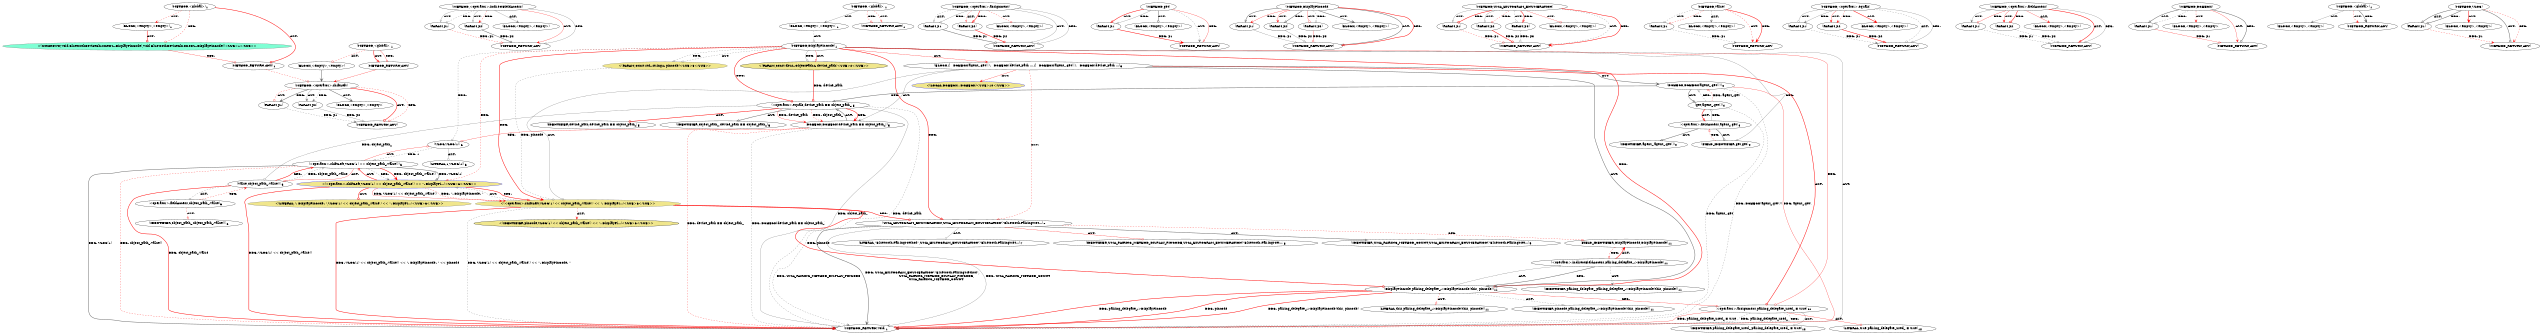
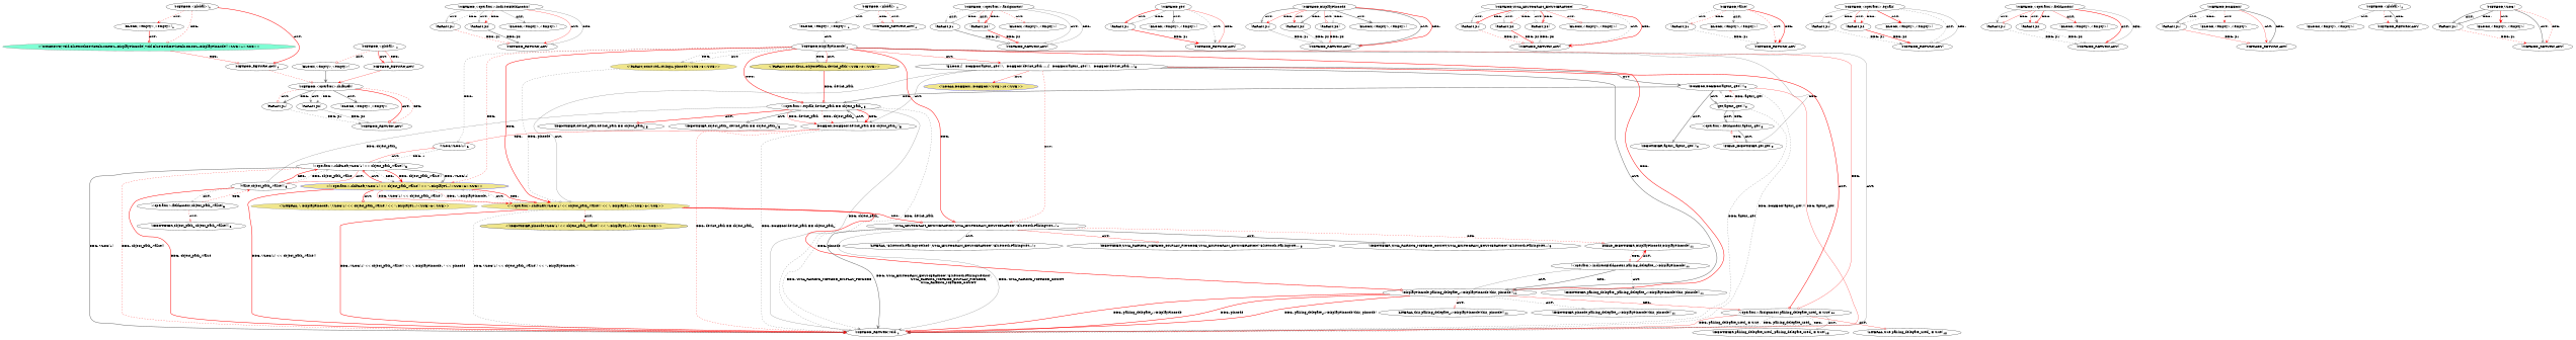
  digraph {
    edge [arrowhead=odot color=red style=dashed]
    n1 [label=<(METHOD,&lt;operator&gt;.shiftLeft)>]
    n2 [label=<(PARAM,p1)>]
    n3 [label=<(PARAM,p2)>]
    n4 [label=<(BLOCK,&lt;empty&gt;,&lt;empty&gt;)>]
    n5 [label=<(METHOD_RETURN,ANY)>]
    n6 [label=<(METHOD,&lt;operator&gt;.indirectFieldAccess)>]
    n7 [label=<(PARAM,p1)>]
    n8 [label=<(PARAM,p2)>]
    n9 [label=<(BLOCK,&lt;empty&gt;,&lt;empty&gt;)>]
    n10 [label=<(METHOD_RETURN,ANY)>]
    n11 [label=<(METHOD,&lt;global&gt;)<SUB>1</SUB>>]
    n12 [label=<(BLOCK,&lt;empty&gt;,&lt;empty&gt;)<SUB>1</SUB>>]
    n13 [label=<(METHOD_RETURN,ANY)<SUB>1</SUB>>]
    n14 [label=<(METHOD,DisplayPinCode)<SUB>1</SUB>>]
    n15 [color=black fillcolor=khaki label="<(PARAM,const dbus::ObjectPath&amp; device_path)<SUB>2</SUB>>" style=filled]
    n16 [color=gray40 fillcolor=khaki label="<(PARAM,const std::string&amp; pincode)<SUB>3</SUB>>" style=filled]
    n17 [label=<(BLOCK,{   DCHECK(agent_.get());   DCHECK(device_path ...,{   DCHECK(agent_.get());   DCHECK(device_path ...)<SUB>3</SUB>>]
    n18 [label=<(FIELD_IDENTIFIER,get,get)<SUB>4</SUB>>]
    n19 [label=<(&lt;operator&gt;.equals,device_path == object_path_)<SUB>5</SUB>>]
    n20 [color=gray40 fillcolor=khaki label="<(&lt;operator&gt;.shiftLeft,VLOG(1) &lt;&lt; object_path_.value() &lt;&lt; &quot;: DisplayPi...)<SUB>6</SUB>>" style=filled]
    n21 [color=blue fillcolor=khaki label="<(&lt;operator&gt;.shiftLeft,VLOG(1) &lt;&lt; object_path_.value() &lt;&lt; &quot;: DisplayPi...)<SUB>6</SUB>>" style=filled]
    n22 [label=<(VLOG,VLOG(1))<SUB>6</SUB>>]
    n23 [label=<(UMA_HISTOGRAM_ENUMERATION,UMA_HISTOGRAM_ENUMERATION(&quot;Bluetooth.PairingMet...)<SUB>7</SUB>>]
    n24 [label=<(DisplayPinCode,pairing_delegate_-&gt;DisplayPinCode(this, pincode))<SUB>11</SUB>>]
    n25 [label=<(&lt;operator&gt;.assignment,pairing_delegate_used_ = true)<SUB>52</SUB>>]
    n26 [label=<(METHOD_RETURN,void)<SUB>1</SUB>>]
    n27 [label=<(DCHECK,DCHECK(agent_.get()))<SUB>4</SUB>>]
    n28 [label=<(DCHECK,DCHECK(device_path == object_path_))<SUB>5</SUB>>]
    n29 [color=blue fillcolor=khaki label="<(LOCAL,DCHECK : DCHECK)<SUB>10</SUB>>" style=filled]
    n30 [label=<(&lt;operator&gt;.fieldAccess,agent_.get)<SUB>4</SUB>>]
    n31 [label=<(IDENTIFIER,device_path,device_path == object_path_)<SUB>5</SUB>>]
    n32 [label=<(IDENTIFIER,object_path_,device_path == object_path_)<SUB>5</SUB>>]
    n33 [label=<(value,object_path_.value())<SUB>6</SUB>>]
    n34 [color=black fillcolor=khaki label="<(IDENTIFIER,pincode,VLOG(1) &lt;&lt; object_path_.value() &lt;&lt; &quot;: DisplayPi...)<SUB>6</SUB>>" style=filled]
    n35 [label=<(&lt;operator&gt;.shiftLeft,VLOG(1) &lt;&lt; object_path_.value())<SUB>6</SUB>>]
    n36 [color=gray40 fillcolor=khaki label="<(LITERAL,&quot;: DisplayPinCode: &quot;,VLOG(1) &lt;&lt; object_path_.value() &lt;&lt; &quot;: DisplayPi...)<SUB>6</SUB>>" style=filled]
-   n37 [label=<(LITERAL,1,VLOG(1))<SUB>6</SUB>>]
    n38 [label=<(LITERAL,&quot;Bluetooth.PairingMethod&quot;,UMA_HISTOGRAM_ENUMERATION(&quot;Bluetooth.PairingMet...)<SUB>7</SUB>>]
    n39 [label=<(IDENTIFIER,UMA_PAIRING_METHOD_DISPLAY_PINCODE,UMA_HISTOGRAM_ENUMERATION(&quot;Bluetooth.PairingMet...)<SUB>8</SUB>>]
    n40 [label=<(IDENTIFIER,UMA_PAIRING_METHOD_COUNT,UMA_HISTOGRAM_ENUMERATION(&quot;Bluetooth.PairingMet...)<SUB>9</SUB>>]
    n41 [label=<(FIELD_IDENTIFIER,DisplayPinCode,DisplayPinCode)<SUB>11</SUB>>]
    n42 [label=<(&lt;operator&gt;.indirectFieldAccess,pairing_delegate_-&gt;DisplayPinCode)<SUB>11</SUB>>]
    n43 [label=<(LITERAL,this,pairing_delegate_-&gt;DisplayPinCode(this, pincode))<SUB>11</SUB>>]
    n44 [label=<(IDENTIFIER,pincode,pairing_delegate_-&gt;DisplayPinCode(this, pincode))<SUB>11</SUB>>]
    n45 [label=<(IDENTIFIER,pairing_delegate_used_,pairing_delegate_used_ = true)<SUB>12</SUB>>]
    n46 [label=<(LITERAL,true,pairing_delegate_used_ = true)<SUB>12</SUB>>]
    n47 [label=<(get,agent_.get())<SUB>4</SUB>>]
    n48 [label=<(IDENTIFIER,agent_,agent_.get())<SUB>4</SUB>>]
    n49 [label=<(&lt;operator&gt;.fieldAccess,object_path_.value)<SUB>6</SUB>>]
    n50 [label=<(IDENTIFIER,object_path_,object_path_.value())<SUB>6</SUB>>]
    n51 [label=<(IDENTIFIER,pairing_delegate_,pairing_delegate_-&gt;DisplayPinCode(this, pincode))<SUB>11</SUB>>]
    n52 [label=<(METHOD,&lt;operator&gt;.assignment)>]
    n53 [label=<(PARAM,p1)>]
    n54 [label=<(PARAM,p2)>]
    n55 [label=<(BLOCK,&lt;empty&gt;,&lt;empty&gt;)>]
    n56 [label=<(METHOD_RETURN,ANY)>]
    n57 [label=<(METHOD,get)>]
    n58 [label=<(PARAM,p1)>]
    n59 [label=<(BLOCK,&lt;empty&gt;,&lt;empty&gt;)>]
    n60 [label=<(METHOD_RETURN,ANY)>]
    n61 [label=<(METHOD,DisplayPinCode)>]
    n62 [label=<(PARAM,p1)>]
    n63 [label=<(PARAM,p2)>]
    n64 [label=<(PARAM,p3)>]
    n65 [label=<(BLOCK,&lt;empty&gt;,&lt;empty&gt;)>]
    n66 [label=<(METHOD_RETURN,ANY)>]
    n67 [label=<(METHOD,UMA_HISTOGRAM_ENUMERATION)>]
    n68 [label=<(PARAM,p1)>]
    n69 [label=<(PARAM,p2)>]
    n70 [label=<(PARAM,p3)>]
    n71 [label=<(BLOCK,&lt;empty&gt;,&lt;empty&gt;)>]
    n72 [label=<(METHOD_RETURN,ANY)>]
    n73 [label=<(METHOD,value)>]
    n74 [label=<(PARAM,p1)>]
    n75 [label=<(BLOCK,&lt;empty&gt;,&lt;empty&gt;)>]
    n76 [label=<(METHOD_RETURN,ANY)>]
    n77 [label=<(METHOD,&lt;operator&gt;.equals)>]
    n78 [label=<(PARAM,p1)>]
    n79 [label=<(PARAM,p2)>]
    n80 [label=<(BLOCK,&lt;empty&gt;,&lt;empty&gt;)>]
    n81 [label=<(METHOD_RETURN,ANY)>]
    n82 [label=<(METHOD,&lt;operator&gt;.fieldAccess)>]
    n83 [label=<(PARAM,p1)>]
    n84 [label=<(PARAM,p2)>]
    n85 [label=<(BLOCK,&lt;empty&gt;,&lt;empty&gt;)>]
    n86 [label=<(METHOD_RETURN,ANY)>]
    n87 [label=<(METHOD,DCHECK)>]
    n88 [label=<(PARAM,p1)>]
    n89 [label=<(BLOCK,&lt;empty&gt;,&lt;empty&gt;)>]
    n90 [label=<(METHOD_RETURN,ANY)>]
    n91 [label=<(METHOD,&lt;global&gt;)<SUB>1</SUB>>]
    n92 [label=<(BLOCK,&lt;empty&gt;,&lt;empty&gt;)>]
    n93 [label=<(METHOD_RETURN,ANY)>]
    n94 [label=<(METHOD,VLOG)>]
    n95 [label=<(PARAM,p1)>]
    n96 [label=<(BLOCK,&lt;empty&gt;,&lt;empty&gt;)>]
    n97 [label=<(METHOD_RETURN,ANY)>]
    n98 [label=<(METHOD,&lt;global&gt;)<SUB>1</SUB>>]
    n99 [label=<(BLOCK,&lt;empty&gt;,&lt;empty&gt;)<SUB>1</SUB>>]
    n100 [color=gray40 fillcolor=aquamarine label="<(UNKNOWN,void BluetoothDeviceChromeOS::DisplayPinCode(,void BluetoothDeviceChromeOS::DisplayPinCode()<SUB>1</SUB>>" style=filled]
    n101 [label=<(METHOD_RETURN,ANY)<SUB>1</SUB>>]
    n102 [label=<(METHOD,&lt;global&gt;)<SUB>1</SUB>>]
    n103 [label=<(BLOCK,&lt;empty&gt;,&lt;empty&gt;)>]
    n104 [label=<(METHOD_RETURN,ANY)>]
    n1 -> n2 [label="AST: "]
    n1 -> n2 [arrowhead=vee color=gray40 label="DDG: " style=bold]
    n1 -> n3 [arrowhead=vee color=gray40 label="AST: " style=solid]
    n1 -> n3 [arrowhead=vee color=gray40 label="DDG: "]
    n1 -> n4 [arrowhead=vee color=gray40 label="AST: " style=bold]
    n1 -> n5 [label="AST: " style=bold]
    n1 -> n5 [label="CFG: "]
    n2 -> n5 [arrowhead=vee color=gray40 label="DDG: p1"]
    n3 -> n5 [arrowhead=onormal color=gray40 label="DDG: p2" style=solid]
    n6 -> n7 [arrowhead=onormal color=gray40 label="AST: " style=solid]
    n6 -> n7 [color=gray40 label="DDG: "]
    n6 -> n8 [arrowhead=onormal color=gray40 label="AST: " style=solid]
    n6 -> n8 [arrowhead=vee label="DDG: "]
    n6 -> n9 [arrowhead=vee color=gray40 label="AST: " style=solid]
    n6 -> n10 [arrowhead=vee label="AST: " style=solid]
    n6 -> n10 [arrowhead=onormal color=gray40 label="CFG: " style=solid]
    n7 -> n10 [arrowhead=onormal label="DDG: p1"]
    n8 -> n10 [color=gray40 label="DDG: p2" style=bold]
    n11 -> n12 [arrowhead=vee color=gray40 label="AST: " style=solid]
    n11 -> n13 [arrowhead=onormal label="AST: "]
    n11 -> n13 [arrowhead=onormal label="CFG: "]
    n12 -> n14 [color=gray40 label="AST: "]
    n14 -> n15 [arrowhead=onormal label="AST: " style=solid]
    n14 -> n15 [arrowhead=onormal color=gray40 label="DDG: " style=solid]
    n14 -> n16 [arrowhead=onormal color=gray40 label="AST: "]
    n14 -> n16 [arrowhead=onormal color=gray40 label="DDG: "]
    n14 -> n17 [arrowhead=vee label="AST: " style=solid]
    n14 -> n18 [arrowhead=onormal color=gray40 label="CFG: " style=solid]
    n14 -> n19 [label="DDG: " style=bold]
    n14 -> n20 [arrowhead=vee label="DDG: " style=bold]
    n14 -> n21 [arrowhead=onormal label="DDG: "]
    n14 -> n22 [color=gray40 label="DDG: "]
    n14 -> n23 [arrowhead=onormal label="DDG: " style=bold]
    n14 -> n24 [label="DDG: " style=bold]
    n14 -> n25 [label="DDG: " style=solid]
    n14 -> n26 [arrowhead=vee color=gray40 label="AST: " style=solid]
    n15 -> n19 [label="DDG: device_path" style=bold]
    n16 -> n20 [color=gray40 label="DDG: pincode"]
    n17 -> n20 [color=gray40 label="AST: " style=solid]
    n17 -> n23 [arrowhead=onormal label="AST: "]
    n17 -> n24 [arrowhead=vee color=gray40 label="AST: " style=bold]
    n17 -> n25 [label="AST: " style=bold]
    n17 -> n27 [arrowhead=vee color=gray40 label="AST: " style=bold]
    n17 -> n28 [arrowhead=vee color=gray40 label="AST: " style=solid]
    n17 -> n29 [arrowhead=vee label="AST: " style=solid]
    n18 -> n30 [arrowhead=onormal label="CFG: "]
    n19 -> n26 [color=gray40 label="DDG: device_path"]
    n19 -> n26 [arrowhead=onormal color=gray40 label="DDG: object_path_" style=solid]
    n19 -> n28 [arrowhead=vee label="CFG: " style=bold]
    n19 -> n28 [arrowhead=vee label="DDG: device_path" style=solid]
    n19 -> n28 [arrowhead=vee label="DDG: object_path_"]
    n19 -> n31 [label="AST: " style=bold]
    n19 -> n32 [arrowhead=onormal color=gray40 label="AST: " style=bold]
    n19 -> n33 [color=gray40 label="DDG: object_path_" style=solid]
    n20 -> n21 [arrowhead=onormal color=gray40 label="AST: "]
    n20 -> n23 [label="CFG: " style=bold]
    n20 -> n24 [label="DDG: pincode" style=bold]
    n20 -> n26 [color=gray40 label="DDG: VLOG(1) &lt;&lt; object_path_.value() &lt;&lt; &quot;: DisplayPinCode: &quot;"]
    n20 -> n26 [arrowhead=vee label="DDG: VLOG(1) &lt;&lt; object_path_.value() &lt;&lt; &quot;: DisplayPinCode: &quot; &lt;&lt; pincode" style=bold]
    n20 -> n34 [arrowhead=vee label="AST: "]
    n21 -> n20 [arrowhead=onormal label="CFG: " style=bold]
    n21 -> n20 [arrowhead=vee label="DDG: VLOG(1) &lt;&lt; object_path_.value()" style=solid]
    n21 -> n20 [arrowhead=vee label="DDG: &quot;: DisplayPinCode: &quot;"]
    n21 -> n26 [arrowhead=onormal label="DDG: VLOG(1) &lt;&lt; object_path_.value()" style=bold]
    n21 -> n35 [label="AST: " style=bold]
    n21 -> n36 [label="AST: " style=bold]
    n22 -> n35 [arrowhead=onormal color=gray40 label="DDG: 1"]
-   n22 -> n37 [color=gray40 label="AST: " style=solid]
    n23 -> n26 [arrowhead=vee color=gray40 label="DDG: UMA_PAIRING_METHOD_DISPLAY_PINCODE"]
    n23 -> n26 [arrowhead=vee color=gray40 label="DDG: UMA_HISTOGRAM_ENUMERATION(&quot;Bluetooth.PairingMethod&quot;,\n                            UMA_PAIRING_METHOD_DISPLAY_PINCODE,\n                            UMA_PAIRING_METHOD_COUNT)" style=bold]
    n23 -> n26 [arrowhead=vee color=gray40 label="DDG: UMA_PAIRING_METHOD_COUNT" style=solid]
    n23 -> n38 [color=gray40 label="AST: " style=solid]
    n23 -> n39 [label="AST: " style=solid]
    n23 -> n40 [arrowhead=onormal color=gray40 label="AST: " style=bold]
    n23 -> n41 [arrowhead=onormal label="CFG: "]
    n24 -> n25 [arrowhead=onormal label="CFG: " style=solid]
    n24 -> n26 [label="DDG: pairing_delegate_-&gt;DisplayPinCode" style=bold]
    n24 -> n26 [label="DDG: pincode" style=bold]
    n24 -> n26 [arrowhead=vee label="DDG: pairing_delegate_-&gt;DisplayPinCode(this, pincode)" style=bold]
    n24 -> n42 [color=gray40 label="AST: " style=solid]
    n24 -> n43 [arrowhead=onormal label="AST: "]
    n24 -> n44 [arrowhead=onormal color=gray40 label="AST: "]
    n25 -> n26 [arrowhead=onormal color=gray40 label="CFG: "]
    n25 -> n26 [label="DDG: pairing_delegate_used_ = true" style=solid]
    n25 -> n26 [arrowhead=onormal color=gray40 label="DDG: pairing_delegate_used_"]
    n25 -> n45 [color=gray40 label="AST: " style=solid]
    n25 -> n46 [label="AST: " style=solid]
    n27 -> n19 [arrowhead=onormal color=gray40 label="CFG: " style=bold]
    n27 -> n26 [arrowhead=onormal label="DDG: agent_.get()" style=solid]
    n27 -> n26 [color=gray40 label="DDG: DCHECK(agent_.get())"]
    n27 -> n47 [arrowhead=onormal color=gray40 label="AST: " style=bold]
    n28 -> n19 [arrowhead=onormal color=gray40 label="AST: " style=bold]
    n28 -> n22 [label="CFG: " style=solid]
    n28 -> n26 [arrowhead=onormal label="DDG: device_path == object_path_"]
    n28 -> n26 [arrowhead=vee color=gray40 label="DDG: DCHECK(device_path == object_path_)"]
    n30 -> n18 [color=gray40 label="AST: " style=bold]
    n30 -> n47 [color=gray40 label="CFG: " style=solid]
-   n30 -> n48 [arrowhead=onormal color=gray40 label="AST: " style=bold]
+   n27 -> n48 [arrowhead=onormal color=gray40 label="AST: " style=bold]
    n33 -> n26 [label="DDG: object_path_.value" style=bold]
    n33 -> n35 [arrowhead=onormal label="CFG: " style=bold]
    n33 -> n35 [arrowhead=onormal color=gray40 label="DDG: object_path_.value"]
    n33 -> n49 [color=gray40 label="AST: "]
    n35 -> n21 [arrowhead=vee color=gray40 label="CFG: "]
    n35 -> n21 [arrowhead=onormal color=gray40 label="DDG: VLOG(1)" style=bold]
    n35 -> n21 [arrowhead=vee label="DDG: object_path_.value()" style=bold]
    n35 -> n22 [arrowhead=onormal label="AST: " style=solid]
    n35 -> n26 [arrowhead=onormal color=gray40 label="DDG: VLOG(1)" style=bold]
    n35 -> n26 [arrowhead=vee label="DDG: object_path_.value()"]
    n35 -> n33 [arrowhead=onormal label="AST: " style=solid]
    n41 -> n42 [arrowhead=onormal label="CFG: "]
    n42 -> n24 [arrowhead=onormal color=gray40 label="CFG: " style=bold]
    n42 -> n41 [arrowhead=vee label="AST: " style=bold]
    n42 -> n51 [arrowhead=vee color=gray40 label="AST: "]
    n47 -> n26 [color=gray40 label="DDG: agent_.get"]
    n47 -> n27 [arrowhead=onormal color=gray40 label="CFG: "]
    n47 -> n27 [label="DDG: agent_.get"]
-   n47 -> n30 [arrowhead=onormal label="AST: " style=bold]
+   n47 -> n30 [arrowhead=onormal color=gray40 label="AST: " style=bold]
    n49 -> n33 [arrowhead=vee label="CFG: "]
    n49 -> n50 [arrowhead=onormal label="AST: "]
    n52 -> n53 [arrowhead=onormal color=gray40 label="AST: "]
    n52 -> n53 [arrowhead=onormal color=gray40 label="DDG: " style=solid]
    n52 -> n54 [arrowhead=onormal label="AST: "]
    n52 -> n54 [arrowhead=onormal label="DDG: " style=bold]
    n52 -> n55 [label="AST: "]
    n52 -> n56 [arrowhead=onormal color=gray40 label="AST: " style=solid]
    n52 -> n56 [color=gray40 label="CFG: " style=solid]
    n53 -> n56 [color=gray40 label="DDG: p1" style=bold]
    n54 -> n56 [label="DDG: p2" style=bold]
    n57 -> n58 [arrowhead=onormal label="AST: " style=bold]
    n57 -> n58 [arrowhead=onormal color=gray40 label="DDG: " style=solid]
    n57 -> n59 [color=gray40 label="AST: " style=bold]
    n57 -> n60 [arrowhead=vee color=gray40 label="AST: "]
    n57 -> n60 [arrowhead=onormal label="CFG: " style=solid]
    n58 -> n60 [arrowhead=vee label="DDG: p1" style=bold]
    n61 -> n62 [arrowhead=onormal color=gray40 label="AST: " style=bold]
    n61 -> n62 [arrowhead=vee label="DDG: " style=solid]
    n61 -> n63 [arrowhead=vee label="AST: " style=solid]
    n61 -> n63 [arrowhead=onormal color=gray40 label="DDG: " style=bold]
    n61 -> n64 [label="AST: " style=solid]
    n61 -> n64 [color=gray40 label="DDG: "]
    n61 -> n65 [arrowhead=vee color=gray40 label="AST: " style=bold]
    n61 -> n66 [arrowhead=onormal color=gray40 label="AST: " style=bold]
    n61 -> n66 [arrowhead=onormal label="CFG: " style=bold]
    n62 -> n66 [arrowhead=onormal color=gray40 label="DDG: p1" style=solid]
    n63 -> n66 [arrowhead=onormal color=gray40 label="DDG: p2" style=solid]
    n64 -> n66 [label="DDG: p3" style=solid]
    n67 -> n68 [arrowhead=onormal color=gray40 label="AST: " style=solid]
    n67 -> n68 [label="DDG: " style=bold]
    n67 -> n69 [color=gray40 label="AST: " style=solid]
    n67 -> n69 [label="DDG: "]
    n67 -> n70 [color=gray40 label="AST: "]
    n67 -> n70 [arrowhead=onormal label="DDG: " style=bold]
    n67 -> n71 [label="AST: " style=solid]
    n67 -> n72 [arrowhead=vee color=gray40 label="AST: "]
    n67 -> n72 [arrowhead=vee label="CFG: " style=bold]
    n68 -> n72 [label="DDG: p1"]
    n69 -> n72 [label="DDG: p2" style=bold]
    n70 -> n72 [color=gray40 label="DDG: p3"]
    n73 -> n74 [color=gray40 label="AST: "]
    n73 -> n74 [label="DDG: "]
    n73 -> n75 [arrowhead=vee color=gray40 label="AST: "]
    n73 -> n76 [arrowhead=vee label="AST: "]
    n73 -> n76 [arrowhead=vee label="CFG: " style=bold]
    n74 -> n76 [arrowhead=vee color=gray40 label="DDG: p1"]
    n77 -> n78 [color=gray40 label="AST: " style=solid]
    n77 -> n78 [arrowhead=vee color=gray40 label="DDG: " style=solid]
    n77 -> n79 [arrowhead=vee label="AST: " style=solid]
    n77 -> n79 [arrowhead=vee label="DDG: "]
    n77 -> n80 [arrowhead=vee label="AST: " style=bold]
    n77 -> n81 [color=gray40 label="AST: "]
    n77 -> n81 [arrowhead=onormal color=gray40 label="CFG: " style=solid]
    n78 -> n81 [arrowhead=vee color=gray40 label="DDG: p1"]
    n79 -> n81 [arrowhead=onormal label="DDG: p2" style=bold]
    n82 -> n83 [arrowhead=vee color=gray40 label="AST: " style=solid]
    n82 -> n83 [label="DDG: " style=solid]
    n82 -> n84 [arrowhead=vee label="AST: " style=solid]
    n82 -> n84 [label="DDG: " style=bold]
    n82 -> n85 [arrowhead=vee label="AST: " style=solid]
    n82 -> n86 [arrowhead=onormal label="AST: " style=bold]
    n82 -> n86 [arrowhead=onormal color=gray40 label="CFG: " style=solid]
    n83 -> n86 [arrowhead=onormal color=gray40 label="DDG: p1"]
    n84 -> n86 [color=gray40 label="DDG: p2"]
    n87 -> n88 [arrowhead=onormal color=gray40 label="AST: " style=bold]
    n87 -> n88 [arrowhead=onormal color=gray40 label="DDG: "]
    n87 -> n89 [arrowhead=vee label="AST: "]
    n87 -> n90 [arrowhead=vee label="AST: " style=solid]
    n87 -> n90 [color=gray40 label="CFG: " style=bold]
    n88 -> n90 [arrowhead=onormal label="DDG: p1" style=solid]
    n91 -> n92 [arrowhead=vee color=gray40 label="AST: " style=solid]
    n91 -> n93 [arrowhead=vee label="AST: "]
    n91 -> n93 [arrowhead=vee color=gray40 label="CFG: " style=bold]
    n94 -> n95 [arrowhead=onormal color=gray40 label="AST: " style=bold]
    n94 -> n95 [color=gray40 label="DDG: " style=bold]
    n94 -> n96 [arrowhead=vee label="AST: " style=bold]
    n94 -> n97 [color=gray40 label="AST: " style=bold]
    n94 -> n97 [arrowhead=vee label="CFG: "]
    n95 -> n97 [arrowhead=vee label="DDG: p1"]
    n98 -> n99 [arrowhead=vee label="AST: "]
    n98 -> n100 [label="CFG: "]
    n98 -> n101 [label="AST: " style=bold]
    n99 -> n100 [label="AST: " style=bold]
    n100 -> n101 [label="CFG: " style=solid]
    n101 -> n1
    n102 -> n103 [label="AST: "]
    n102 -> n104 [arrowhead=onormal label="AST: " style=bold]
    n102 -> n104 [label="CFG: " style=solid]
    n103 -> n1 [arrowhead=vee color=gray40 style=bold]
    n104 -> n1 [arrowhead=vee style=solid]
  }
